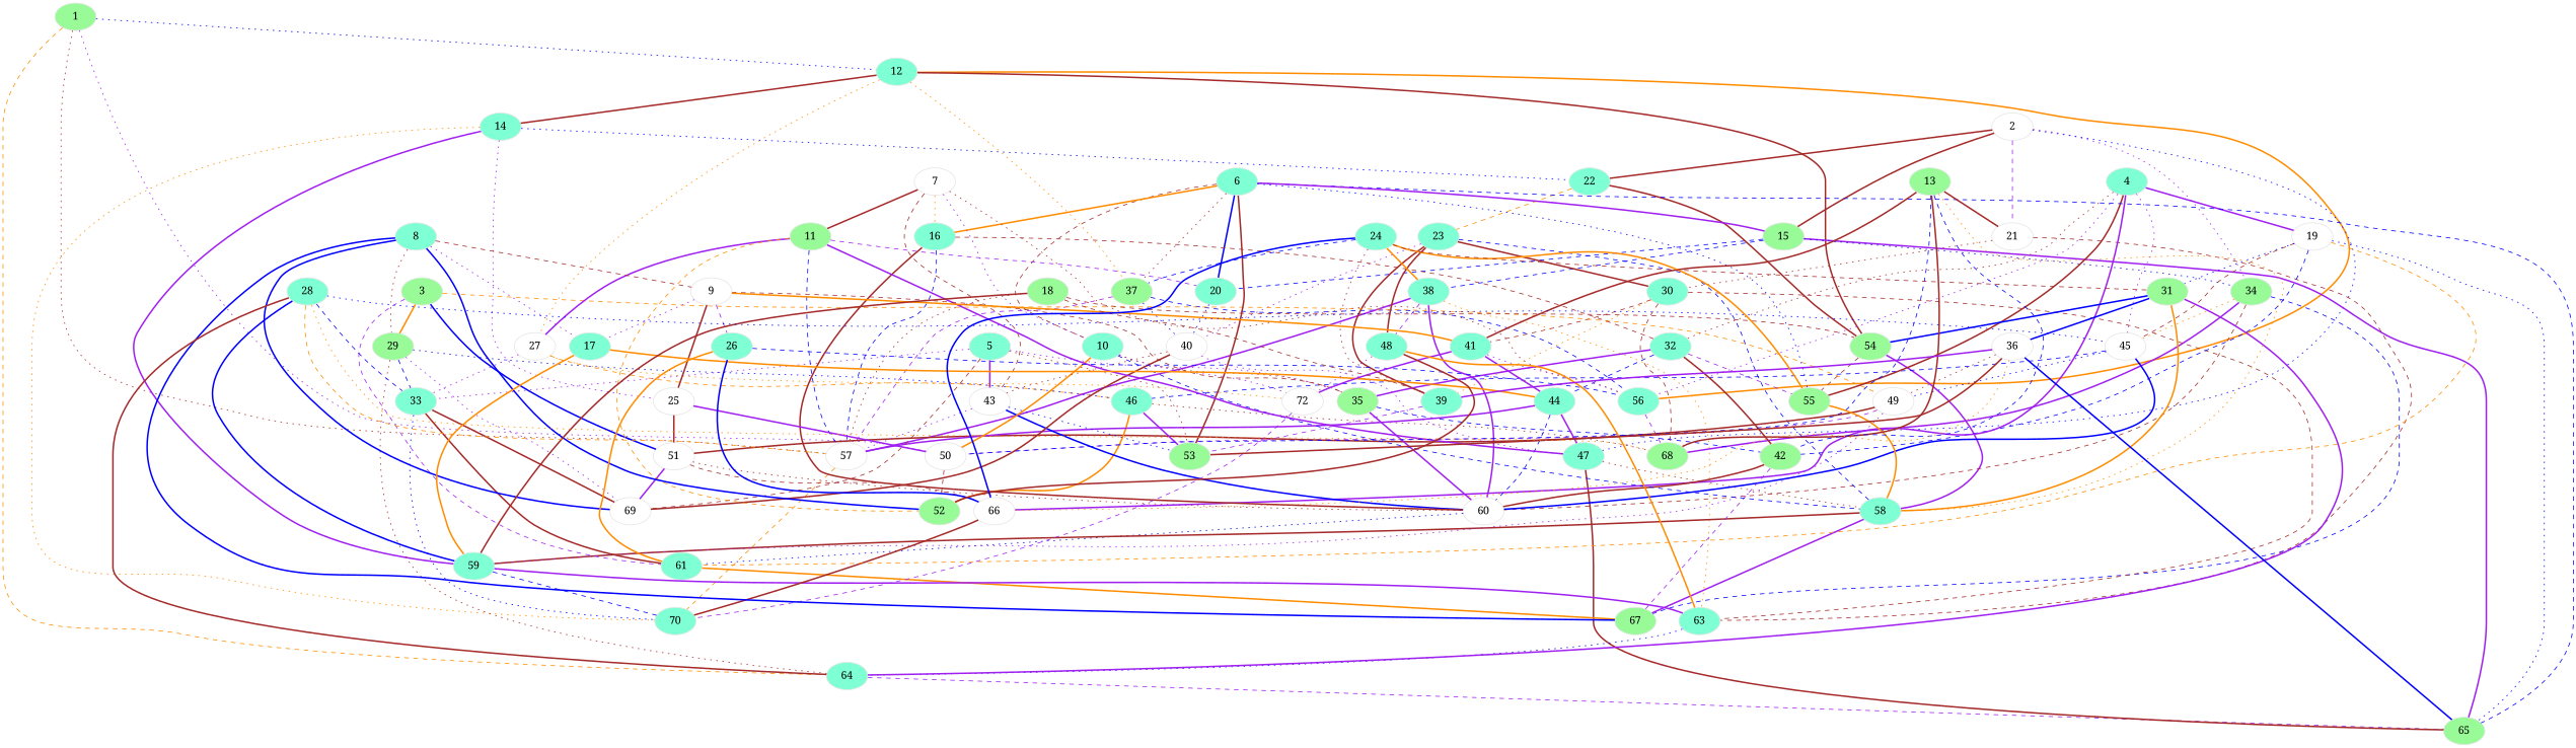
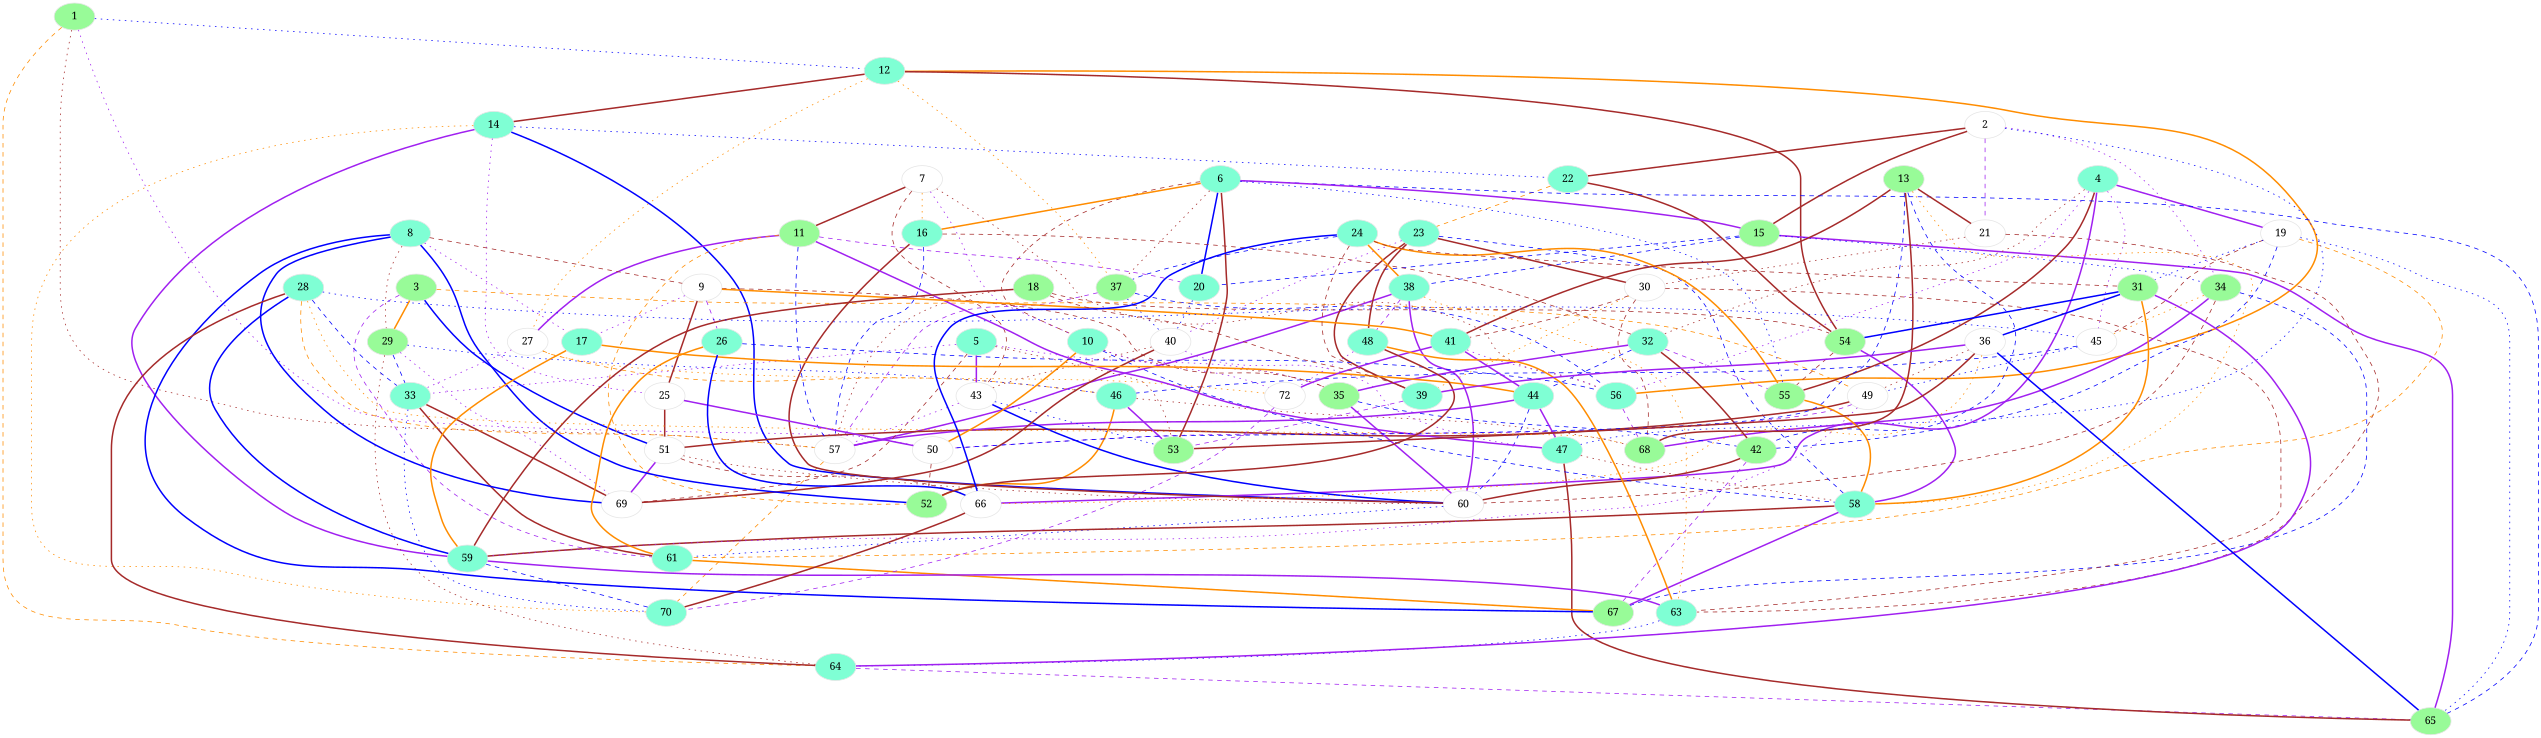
  graph {
    fontname="Noto Serif"
    node [color=gray90 fillcolor=aquamarine fontname="Noto Serif" style=filled]
    edge [color=brown fontname="Noto Serif" style=bold weight=1.0]
    1 [fillcolor=palegreen]
    12
    50 [fillcolor=white]
    57 [fillcolor=white]
    64
    56
    37 [fillcolor=palegreen]
    27 [fillcolor=white]
    14
    54 [fillcolor=palegreen]
    52 [fillcolor=palegreen]
    70
    65 [fillcolor=palegreen]
    2 [fillcolor=white]
    15 [fillcolor=palegreen]
    21 [fillcolor=white]
    22
    34 [fillcolor=palegreen]
    47
    20
    38
-   30
+   30 [fillcolor=white]
    63
    23
    45 [fillcolor=white]
    67 [fillcolor=palegreen]
    68 [fillcolor=palegreen]
    60 [fillcolor=white]
    58
    69 [fillcolor=white]
    3 [fillcolor=palegreen]
    29 [fillcolor=palegreen]
    49 [fillcolor=white]
    51 [fillcolor=white]
    61
    33
    46
    59
    66 [fillcolor=white]
    19 [fillcolor=white]
    4
    32
    55 [fillcolor=palegreen]
    42 [fillcolor=palegreen]
    31 [fillcolor=palegreen]
    35 [fillcolor=palegreen]
    44
    5
    43 [fillcolor=white]
    53 [fillcolor=palegreen]
    6
    10
    16
    n54 [fillcolor=white label=72]
    40 [fillcolor=white]
    7 [fillcolor=white]
    11 [fillcolor=palegreen]
    8
    9 [fillcolor=white]
    17
    25 [fillcolor=white]
    26
    41
    13 [fillcolor=palegreen]
    48
    18 [fillcolor=palegreen]
    39
    36 [fillcolor=white]
    24
    28
    1 -- 12 [color=blue style=dotted]
    1 -- 50 [color=purple style=dotted]
    1 -- 57 [style=dotted]
    1 -- 64 [color=darkorange style=dashed]
    12 -- 56 [color=darkorange]
    12 -- 37 [color=darkorange style=dotted]
    12 -- 27 [color=darkorange style=dotted]
    12 -- 14
    12 -- 54
    50 -- 52 [style=dashed]
    57 -- 70 [color=darkorange style=dashed]
    64 -- 65 [color=purple style=dashed]
    56 -- 68 [color=purple style=dashed]
    37 -- 57 [color=purple style=dashed]
    37 -- 56 [color=blue style=dashed]
    37 -- 40 [color=blue style=dotted]
    27 -- 33 [color=purple style=dotted]
    27 -- 46 [color=darkorange style=dashed]
    27 -- n54 [color=darkorange style=dotted weight=2.0]
    14 -- 70 [color=darkorange style=dotted]
    14 -- 22 [color=blue style=dotted]
-   45 -- 60 [color=blue]
+   14 -- 60 [color=blue]
    14 -- 59 [color=purple]
    14 -- 25 [color=purple style=dotted]
    54 -- 58 [color=purple]
    54 -- 55 [style=dashed]
    2 -- 15
    2 -- 21 [color=purple style=dashed]
    2 -- 22
    2 -- 34 [color=purple style=dotted]
    2 -- 47 [color=blue style=dotted]
    15 -- 65 [color=purple]
    15 -- 34 [color=blue style=dotted]
    15 -- 20 [color=blue style=dashed]
    15 -- 38 [color=blue style=dashed]
    21 -- 30 [style=dotted]
    21 -- 63 [style=dashed]
    22 -- 54
    22 -- 23 [color=darkorange style=dashed]
    34 -- 45 [color=darkorange style=dotted]
    34 -- 67 [color=blue style=dashed]
    34 -- 68 [color=purple]
    34 -- 60 [style=dashed]
    47 -- 65
    47 -- 58 [style=dotted]
    20 -- 40 [color=blue style=dotted]
    38 -- 57 [color=purple]
    38 -- 63 [color=darkorange style=dotted]
    38 -- 60 [color=purple]
    38 -- 48 [color=purple style=dashed]
    30 -- 63 [style=dashed]
    30 -- 68 [style=dashed]
    30 -- 41 [style=dashed]
    30 -- 39 [color=darkorange style=dotted]
    63 -- 64 [color=blue style=dotted]
    23 -- 30
    23 -- 58 [color=blue style=dashed]
    23 -- 40 [color=purple style=dotted]
    23 -- 48
    23 -- 39
    45 -- 49 [color=blue style=dotted]
    45 -- 46 [color=blue style=dashed]
    60 -- 61 [color=blue style=dotted]
    58 -- 67 [color=purple]
    58 -- 59
    3 -- 29 [color=darkorange]
    3 -- 49 [color=darkorange style=dashed]
    3 -- 51 [color=blue]
    3 -- 61 [color=purple style=dashed]
    29 -- 64 [style=dotted]
    29 -- 69 [color=purple style=dotted]
    29 -- 33 [color=blue style=dashed]
    29 -- 46 [color=blue style=dotted]
    49 -- 50 [color=purple style=dashed]
    49 -- 51
    49 -- 59 [color=purple style=dotted]
    51 -- 60 [style=dotted]
    51 -- 69 [color=purple]
    51 -- 66 [style=dashed]
    61 -- 67 [color=darkorange]
    33 -- 70 [color=blue style=dotted]
    33 -- 69
    33 -- 61
    46 -- 52 [color=darkorange]
    46 -- 68 [style=dotted]
    46 -- 53 [color=purple]
    59 -- 70 [color=blue style=dashed]
    59 -- 63 [color=purple]
    66 -- 70
    19 -- 65 [color=blue style=dotted]
    19 -- 45 [style=dashed]
    19 -- 61 [color=darkorange style=dashed]
    19 -- 42 [color=blue style=dashed]
    19 -- 31 [color=blue style=dotted]
    4 -- 56 [color=purple style=dotted]
    4 -- 45 [color=purple style=dotted]
    4 -- 66 [color=purple]
    4 -- 19 [color=purple]
    4 -- 32 [style=dotted]
    4 -- 55
    32 -- 55 [color=purple style=dashed]
    32 -- 42
    32 -- 35 [color=purple]
    32 -- 44 [color=blue style=dashed]
    55 -- 58 [color=darkorange]
    42 -- 67 [color=purple style=dashed]
    42 -- 60
    31 -- 64 [color=purple]
    31 -- 54 [color=blue]
    31 -- 58 [color=darkorange]
    31 -- 36 [color=blue]
    35 -- 60 [color=purple]
    35 -- 42 [color=blue style=dashed]
    44 -- 57 [color=purple]
    44 -- 47 [color=purple]
    44 -- 60 [color=blue style=dashed]
    5 -- 69 [style=dashed]
    5 -- 33 [color=purple style=dotted]
    5 -- 35 [color=purple style=dotted]
    5 -- 43 [color=purple]
    5 -- 53 [style=dotted]
    43 -- 57 [color=purple style=dotted]
    43 -- 60 [color=blue]
    43 -- 53 [color=blue style=dotted]
    6 -- 37 [style=dotted]
    6 -- 65 [color=blue style=dashed]
    6 -- 15 [color=purple]
    6 -- 20 [color=blue]
    6 -- 55 [color=blue style=dotted]
    6 -- 53
    6 -- 10 [style=dashed]
    6 -- 16 [color=darkorange]
    10 -- 50 [color=darkorange]
    10 -- 58 [color=blue style=dashed]
    10 -- 35 [style=dotted]
    10 -- n54 [color=purple style=dotted]
    16 -- 57 [color=blue style=dashed]
    16 -- 60
    16 -- 32 [style=dashed]
    n54 -- 70 [color=purple style=dashed]
    40 -- 47 [color=purple style=dotted]
    40 -- 69
    40 -- 43 [style=dotted]
    7 -- 56 [style=dotted]
    7 -- 43 [style=dashed]
    7 -- 10 [color=purple style=dotted]
    7 -- 16 [color=darkorange style=dotted weight=2.0]
    7 -- 11
    11 -- 57 [color=blue style=dashed]
    11 -- 27 [color=purple]
    11 -- 52 [color=darkorange style=dashed]
    11 -- 47 [color=purple]
    11 -- 20 [color=purple style=dashed]
    8 -- 52 [color=blue]
    8 -- 67 [color=blue]
    8 -- 69 [color=blue]
    8 -- 29 [style=dotted]
    8 -- 9 [style=dashed]
    8 -- 17 [color=purple style=dotted]
    9 -- 35 [style=dashed]
    9 -- 17 [color=purple style=dotted]
    9 -- 25
    9 -- 26 [color=purple style=dashed]
    9 -- 41 [color=darkorange]
    17 -- 59 [color=darkorange]
    17 -- 44 [color=darkorange]
    25 -- 50 [color=purple]
    25 -- 51
    26 -- 56 [color=blue style=dashed]
    26 -- 61 [color=darkorange]
    26 -- 66 [color=blue]
    41 -- 56 [color=purple style=dotted]
    41 -- 44 [color=purple]
    41 -- n54 [color=purple]
    13 -- 50 [color=blue style=dashed]
    13 -- 21
    13 -- 68
    13 -- 58 [color=darkorange style=dotted]
    13 -- 42 [color=blue style=dashed]
    13 -- 41
    48 -- 52 [weight=2.0]
    48 -- 63 [color=darkorange]
    48 -- n54 [color=purple style=dotted]
    18 -- 57 [style=dotted]
    18 -- 54 [style=dashed]
    18 -- 59
    18 -- 39 [style=dashed]
    39 -- 53 [color=purple style=dashed]
    36 -- 65 [color=blue]
    36 -- 49 [style=dotted]
    36 -- 66 [color=darkorange style=dotted]
    36 -- 53
    36 -- 39 [color=purple]
    24 -- 37 [color=blue style=dashed]
    24 -- 38 [color=darkorange]
    24 -- 66 [color=blue]
    24 -- 55 [color=darkorange]
    24 -- 31 [style=dashed]
-   24 -- 39 [style=dotted]
+   24 -- 39 [style=dashed]
    28 -- 57 [color=darkorange style=dashed]
    28 -- 64
    28 -- 45 [color=blue style=dotted]
    28 -- 68 [color=darkorange style=dotted]
    28 -- 33 [color=blue style=dashed]
    28 -- 59 [color=blue]
  }
